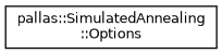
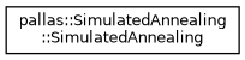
  digraph {
    rankdir=LR
    fontname="DejaVu Sans"
-   n1 [color=black fillcolor=white fontname="DejaVu Sans" fontsize=10 height=0.2 label="pallas::SimulatedAnnealing\l::Options" shape=record style=filled width=0.4]
+   n1 [color=black fillcolor=white fontname="DejaVu Sans" fontsize=10 height=0.2 label="pallas::SimulatedAnnealing\l::SimulatedAnnealing" shape=record style=filled width=0.4]
  }
